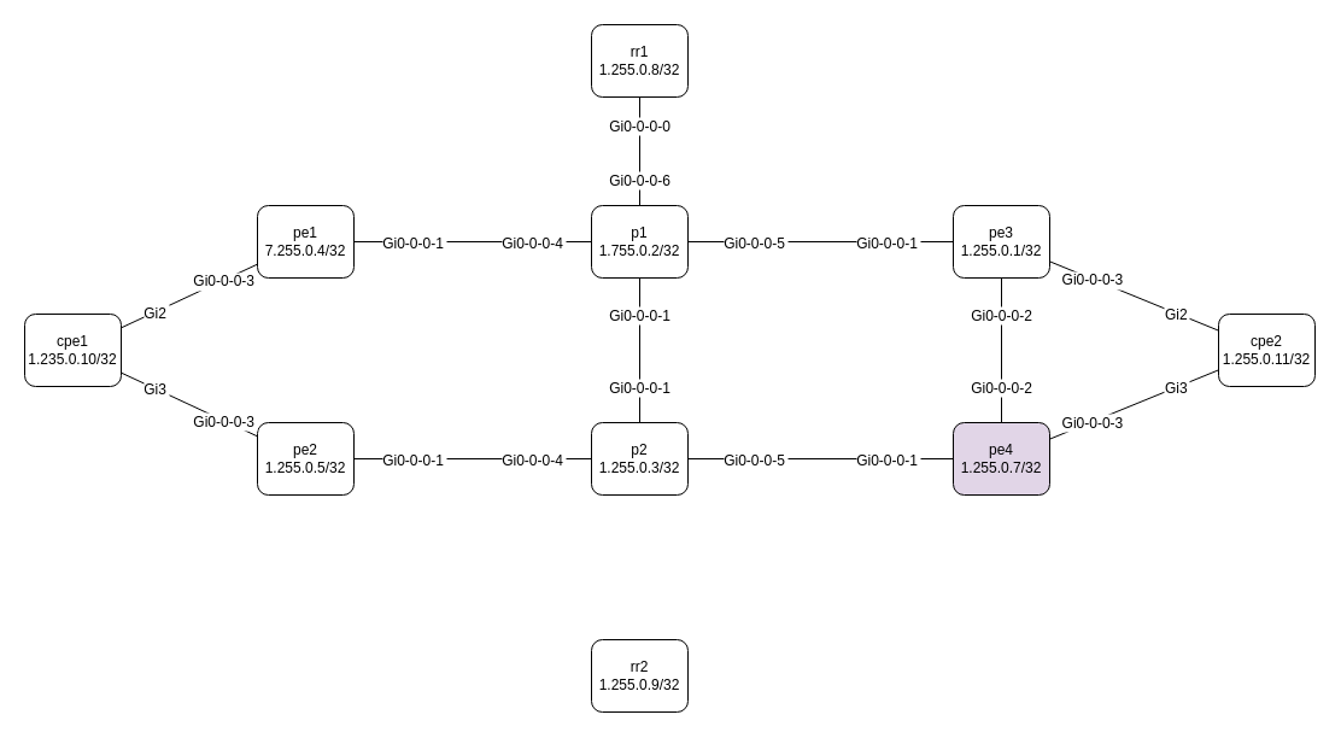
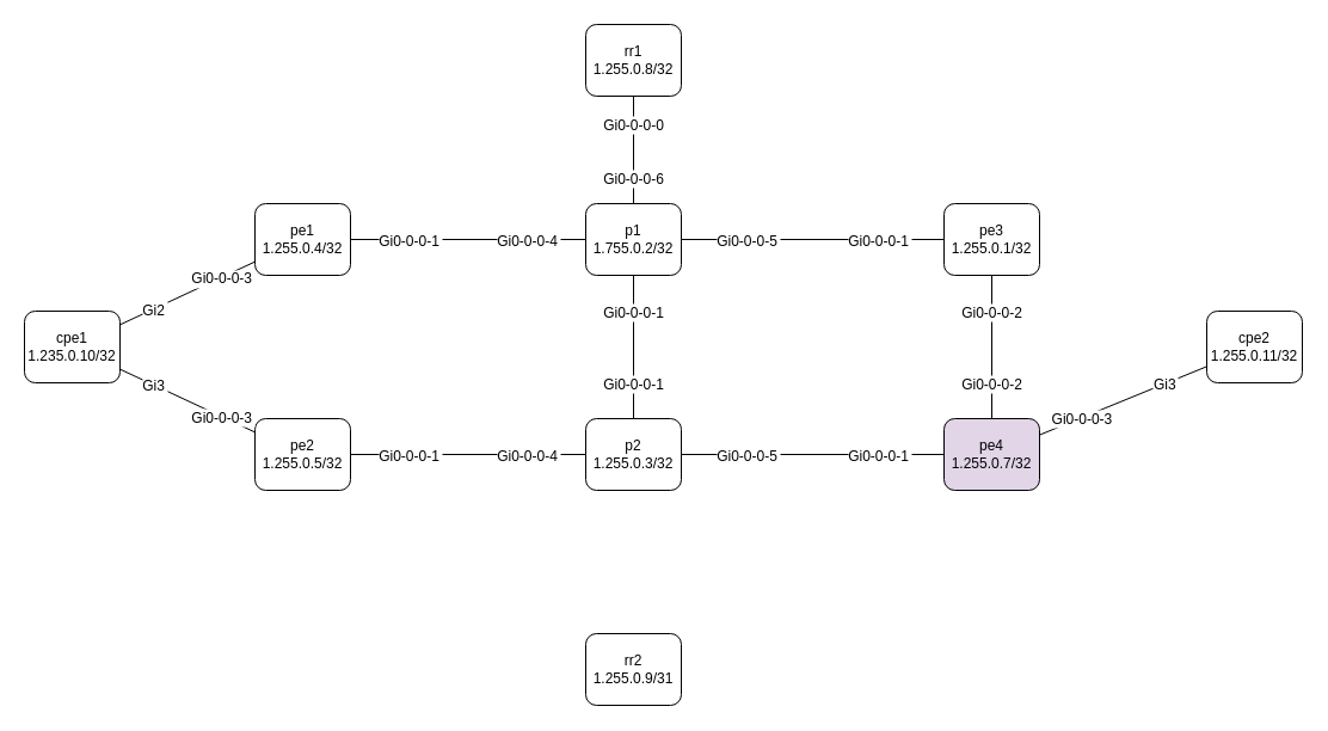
  <mxCell id="0" />
  <mxCell id="1" parent="0" />
  <mxCell id="2" value="p1 1.755.0.2/32" style="rounded=1;whiteSpace=wrap;html=1;" vertex="1" parent="1"><mxGeometry x="490" y="170" width="80" height="60" as="geometry" /></mxCell>
  <mxCell id="3" value="p2 1.255.0.3/32" style="rounded=1;whiteSpace=wrap;html=1;" vertex="1" parent="1"><mxGeometry x="490" y="350" width="80" height="60" as="geometry" /></mxCell>
  <mxCell id="4" value="Gi0-0-0-0" style="labelBackgroundColor=#ffffff;;" vertex="1" connectable="0" parent="6"><mxGeometry x="-0.5" relative="1" as="geometry"><mxPoint as="offset" /></mxGeometry></mxCell>
  <mxCell id="5" value="Gi0-0-0-0" style="labelBackgroundColor=#ffffff;;" vertex="1" connectable="0" parent="6"><mxGeometry x="0.5" relative="-1" as="geometry"><mxPoint as="offset" /></mxGeometry></mxCell>
  <mxCell id="6" value="" style="endArrow=none;" edge="1" parent="1" source="2" target="3"><mxGeometry relative="1" as="geometry" /></mxCell>
  <mxCell id="7" value="Gi0-0-0-1" style="labelBackgroundColor=#ffffff;;" vertex="1" connectable="0" parent="9"><mxGeometry x="-0.5" relative="1" as="geometry"><mxPoint as="offset" /></mxGeometry></mxCell>
  <mxCell id="8" value="Gi0-0-0-1" style="labelBackgroundColor=#ffffff;;" vertex="1" connectable="0" parent="9"><mxGeometry x="0.5" relative="-1" as="geometry"><mxPoint as="offset" /></mxGeometry></mxCell>
  <mxCell id="9" value="" style="endArrow=none;" edge="1" parent="1" source="2" target="3"><mxGeometry relative="1" as="geometry" /></mxCell>
- <mxCell id="10" value="pe1 7.255.0.4/32" style="rounded=1;whiteSpace=wrap;html=1;" vertex="1" parent="1"><mxGeometry x="213" y="170" width="80" height="60" as="geometry" /></mxCell>
+ <mxCell id="10" value="pe1 1.255.0.4/32" style="rounded=1;whiteSpace=wrap;html=1;" vertex="1" parent="1"><mxGeometry x="213" y="170" width="80" height="60" as="geometry" /></mxCell>
  <mxCell id="11" value="Gi0-0-0-0" style="labelBackgroundColor=#ffffff;;" vertex="1" connectable="0" parent="13"><mxGeometry x="-0.5" relative="1" as="geometry"><mxPoint as="offset" /></mxGeometry></mxCell>
  <mxCell id="12" value="Gi0-0-0-2" style="labelBackgroundColor=#ffffff;;" vertex="1" connectable="0" parent="13"><mxGeometry x="0.5" relative="-1" as="geometry"><mxPoint as="offset" /></mxGeometry></mxCell>
  <mxCell id="13" value="" style="endArrow=none;" edge="1" parent="1" source="10" target="2"><mxGeometry relative="1" as="geometry" /></mxCell>
  <mxCell id="14" value="pe2 1.255.0.5/32" style="rounded=1;whiteSpace=wrap;html=1;" vertex="1" parent="1"><mxGeometry x="213" y="350" width="80" height="60" as="geometry" /></mxCell>
  <mxCell id="15" value="Gi0-0-0-0" style="labelBackgroundColor=#ffffff;;" vertex="1" connectable="0" parent="17"><mxGeometry x="-0.5" relative="1" as="geometry"><mxPoint as="offset" /></mxGeometry></mxCell>
  <mxCell id="16" value="Gi0-0-0-2" style="labelBackgroundColor=#ffffff;;" vertex="1" connectable="0" parent="17"><mxGeometry x="0.5" relative="-1" as="geometry"><mxPoint as="offset" /></mxGeometry></mxCell>
  <mxCell id="17" value="" style="endArrow=none;" edge="1" parent="1" source="14" target="3"><mxGeometry relative="1" as="geometry" /></mxCell>
  <mxCell id="18" value="pe3 1.255.0.1/32" style="rounded=1;whiteSpace=wrap;html=1;" vertex="1" parent="1"><mxGeometry x="790" y="170" width="80" height="60" as="geometry" /></mxCell>
  <mxCell id="19" value="Gi0-0-0-0" style="labelBackgroundColor=#ffffff;;" vertex="1" connectable="0" parent="21"><mxGeometry x="-0.5" relative="1" as="geometry"><mxPoint as="offset" /></mxGeometry></mxCell>
  <mxCell id="20" value="Gi0-0-0-3" style="labelBackgroundColor=#ffffff;;" vertex="1" connectable="0" parent="21"><mxGeometry x="0.5" relative="-1" as="geometry"><mxPoint as="offset" /></mxGeometry></mxCell>
  <mxCell id="21" value="" style="endArrow=none;" edge="1" parent="1" source="18" target="2"><mxGeometry relative="1" as="geometry" /></mxCell>
  <mxCell id="22" value="pe4 1.255.0.7/32" style="rounded=1;whiteSpace=wrap;html=1;fillColor=#e1d5e7;" vertex="1" parent="1"><mxGeometry x="790" y="350" width="80" height="60" as="geometry" /></mxCell>
  <mxCell id="23" value="Gi0-0-0-0" style="labelBackgroundColor=#ffffff;;" vertex="1" connectable="0" parent="25"><mxGeometry x="-0.5" relative="1" as="geometry"><mxPoint as="offset" /></mxGeometry></mxCell>
  <mxCell id="24" value="Gi0-0-0-3" style="labelBackgroundColor=#ffffff;;" vertex="1" connectable="0" parent="25"><mxGeometry x="0.5" relative="-1" as="geometry"><mxPoint as="offset" /></mxGeometry></mxCell>
  <mxCell id="25" value="" style="endArrow=none;" edge="1" parent="1" source="22" target="3"><mxGeometry relative="1" as="geometry" /></mxCell>
  <mxCell id="26" value="Gi0-0-0-1" style="labelBackgroundColor=#ffffff;;" vertex="1" connectable="0" parent="28"><mxGeometry x="-0.5" relative="1" as="geometry"><mxPoint as="offset" /></mxGeometry></mxCell>
  <mxCell id="27" value="Gi0-0-0-4" style="labelBackgroundColor=#ffffff;;" vertex="1" connectable="0" parent="28"><mxGeometry x="0.5" relative="-1" as="geometry"><mxPoint as="offset" /></mxGeometry></mxCell>
  <mxCell id="28" value="" style="endArrow=none;" edge="1" parent="1" source="10" target="2"><mxGeometry relative="1" as="geometry" /></mxCell>
  <mxCell id="29" value="Gi0-0-0-1" style="labelBackgroundColor=#ffffff;;" vertex="1" connectable="0" parent="31"><mxGeometry x="-0.5" relative="1" as="geometry"><mxPoint as="offset" /></mxGeometry></mxCell>
  <mxCell id="30" value="Gi0-0-0-4" style="labelBackgroundColor=#ffffff;;" vertex="1" connectable="0" parent="31"><mxGeometry x="0.5" relative="-1" as="geometry"><mxPoint as="offset" /></mxGeometry></mxCell>
  <mxCell id="31" value="" style="endArrow=none;" edge="1" parent="1" source="14" target="3"><mxGeometry relative="1" as="geometry" /></mxCell>
  <mxCell id="32" value="Gi0-0-0-1" style="labelBackgroundColor=#ffffff;;" vertex="1" connectable="0" parent="34"><mxGeometry x="-0.5" relative="1" as="geometry"><mxPoint as="offset" /></mxGeometry></mxCell>
  <mxCell id="33" value="Gi0-0-0-5" style="labelBackgroundColor=#ffffff;;" vertex="1" connectable="0" parent="34"><mxGeometry x="0.5" relative="-1" as="geometry"><mxPoint as="offset" /></mxGeometry></mxCell>
  <mxCell id="34" value="" style="endArrow=none;" edge="1" parent="1" source="18" target="2"><mxGeometry relative="1" as="geometry" /></mxCell>
  <mxCell id="35" value="Gi0-0-0-1" style="labelBackgroundColor=#ffffff;;" vertex="1" connectable="0" parent="37"><mxGeometry x="-0.5" relative="1" as="geometry"><mxPoint as="offset" /></mxGeometry></mxCell>
  <mxCell id="36" value="Gi0-0-0-5" style="labelBackgroundColor=#ffffff;;" vertex="1" connectable="0" parent="37"><mxGeometry x="0.5" relative="-1" as="geometry"><mxPoint as="offset" /></mxGeometry></mxCell>
  <mxCell id="37" value="" style="endArrow=none;" edge="1" parent="1" source="22" target="3"><mxGeometry relative="1" as="geometry" /></mxCell>
  <mxCell id="38" value="Gi0-0-0-2" style="labelBackgroundColor=#ffffff;;" vertex="1" connectable="0" parent="40"><mxGeometry x="-0.5" relative="1" as="geometry"><mxPoint as="offset" /></mxGeometry></mxCell>
  <mxCell id="39" value="Gi0-0-0-2" style="labelBackgroundColor=#ffffff;;" vertex="1" connectable="0" parent="40"><mxGeometry x="0.5" relative="-1" as="geometry"><mxPoint as="offset" /></mxGeometry></mxCell>
  <mxCell id="40" value="" style="endArrow=none;" edge="1" parent="1" source="18" target="22"><mxGeometry relative="1" as="geometry" /></mxCell>
  <mxCell id="41" value="rr1 1.255.0.8/32" style="rounded=1;whiteSpace=wrap;html=1;" vertex="1" parent="1"><mxGeometry x="490" y="20" width="80" height="60" as="geometry" /></mxCell>
  <mxCell id="42" value="Gi0-0-0-0" style="labelBackgroundColor=#ffffff;;" vertex="1" connectable="0" parent="44"><mxGeometry x="-0.5" relative="1" as="geometry"><mxPoint as="offset" /></mxGeometry></mxCell>
  <mxCell id="43" value="Gi0-0-0-6" style="labelBackgroundColor=#ffffff;;" vertex="1" connectable="0" parent="44"><mxGeometry x="0.5" relative="-1" as="geometry"><mxPoint as="offset" /></mxGeometry></mxCell>
  <mxCell id="44" value="" style="endArrow=none;" edge="1" parent="1" source="41" target="2"><mxGeometry relative="1" as="geometry" /></mxCell>
- <mxCell id="45" value="rr2 1.255.0.9/32" style="rounded=1;whiteSpace=wrap;html=1;" vertex="1" parent="1"><mxGeometry x="490" y="530" width="80" height="60" as="geometry" /></mxCell>
+ <mxCell id="45" value="rr2 1.255.0.9/31" style="rounded=1;whiteSpace=wrap;html=1;" vertex="1" parent="1"><mxGeometry x="490" y="530" width="80" height="60" as="geometry" /></mxCell>
  <mxCell id="46" value="cpe1 1.235.0.10/32" style="rounded=1;whiteSpace=wrap;html=1;" vertex="1" parent="1"><mxGeometry x="20" y="260" width="80" height="60" as="geometry" /></mxCell>
  <mxCell id="47" value="Gi2" style="labelBackgroundColor=#ffffff;;" vertex="1" connectable="0" parent="49"><mxGeometry x="-0.5" relative="1" as="geometry"><mxPoint as="offset" /></mxGeometry></mxCell>
  <mxCell id="48" value="Gi0-0-0-3" style="labelBackgroundColor=#ffffff;;" vertex="1" connectable="0" parent="49"><mxGeometry x="0.5" relative="-1" as="geometry"><mxPoint as="offset" /></mxGeometry></mxCell>
  <mxCell id="49" value="" style="endArrow=none;" edge="1" parent="1" source="46" target="10"><mxGeometry relative="1" as="geometry" /></mxCell>
  <mxCell id="50" value="Gi3" style="labelBackgroundColor=#ffffff;;" vertex="1" connectable="0" parent="52"><mxGeometry x="-0.5" relative="1" as="geometry"><mxPoint as="offset" /></mxGeometry></mxCell>
  <mxCell id="51" value="Gi0-0-0-3" style="labelBackgroundColor=#ffffff;;" vertex="1" connectable="0" parent="52"><mxGeometry x="0.5" relative="-1" as="geometry"><mxPoint as="offset" /></mxGeometry></mxCell>
  <mxCell id="52" value="" style="endArrow=none;" edge="1" parent="1" source="46" target="14"><mxGeometry relative="1" as="geometry" /></mxCell>
  <mxCell id="53" value="cpe2 1.255.0.11/32" style="rounded=1;whiteSpace=wrap;html=1;" vertex="1" parent="1"><mxGeometry x="1010" y="260" width="80" height="60" as="geometry" /></mxCell>
- <mxCell id="54" value="Gi2" style="labelBackgroundColor=#ffffff;;" vertex="1" connectable="0" parent="56"><mxGeometry x="-0.5" relative="1" as="geometry"><mxPoint as="offset" /></mxGeometry></mxCell>
- <mxCell id="55" value="Gi0-0-0-3" style="labelBackgroundColor=#ffffff;;" vertex="1" connectable="0" parent="56"><mxGeometry x="0.5" relative="-1" as="geometry"><mxPoint as="offset" /></mxGeometry></mxCell>
- <mxCell id="56" value="" style="endArrow=none;" edge="1" parent="1" source="53" target="18"><mxGeometry relative="1" as="geometry" /></mxCell>
  <mxCell id="57" value="Gi3" style="labelBackgroundColor=#ffffff;;" vertex="1" connectable="0" parent="59"><mxGeometry x="-0.5" relative="1" as="geometry"><mxPoint as="offset" /></mxGeometry></mxCell>
  <mxCell id="58" value="Gi0-0-0-3" style="labelBackgroundColor=#ffffff;;" vertex="1" connectable="0" parent="59"><mxGeometry x="0.5" relative="-1" as="geometry"><mxPoint as="offset" /></mxGeometry></mxCell>
  <mxCell id="59" value="" style="endArrow=none;" edge="1" parent="1" source="53" target="22"><mxGeometry relative="1" as="geometry" /></mxCell>
